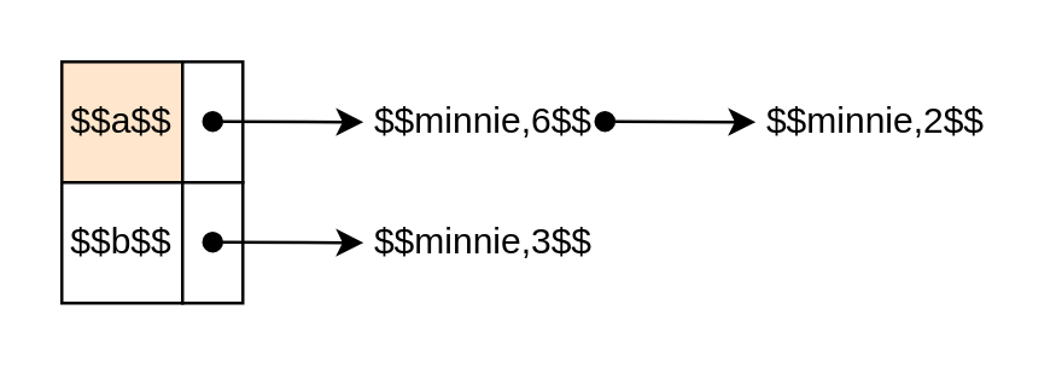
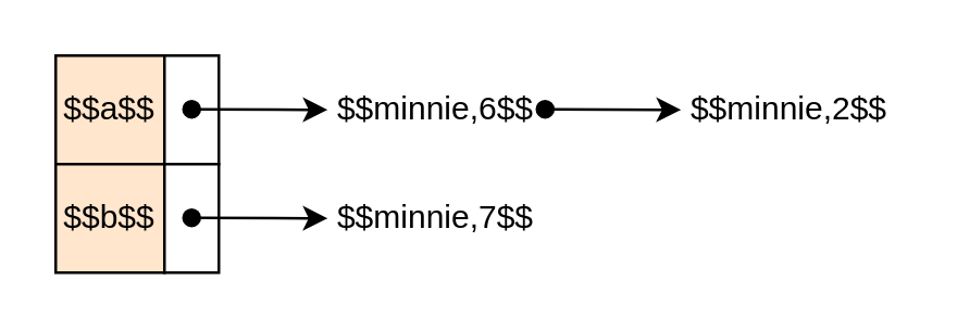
  <mxCell id="0" />
  <mxCell id="1" parent="0" />
  <mxCell id="2" value="$$a$$" style="rounded=0;whiteSpace=wrap;html=1;fillColor=#ffe6cc;" vertex="1" parent="1"><mxGeometry x="20" y="20" width="40" height="40" as="geometry" /></mxCell>
- <mxCell id="3" value="$$b$$" style="rounded=0;whiteSpace=wrap;html=1;fillColor=#FFFFFF;" vertex="1" parent="1"><mxGeometry x="20" y="60" width="40" height="40" as="geometry" /></mxCell>
+ <mxCell id="3" value="$$b$$" style="rounded=0;whiteSpace=wrap;html=1;fillColor=#ffe6cc;" vertex="1" parent="1"><mxGeometry x="20" y="60" width="40" height="40" as="geometry" /></mxCell>
  <mxCell id="4" value="" style="rounded=0;whiteSpace=wrap;html=1;fillColor=#FFFFFF;" vertex="1" parent="1"><mxGeometry x="60" y="20" width="20" height="40" as="geometry" /></mxCell>
  <mxCell id="5" value="" style="rounded=0;whiteSpace=wrap;html=1;fillColor=#FFFFFF;" vertex="1" parent="1"><mxGeometry x="60" y="60" width="20" height="40" as="geometry" /></mxCell>
  <mxCell id="6" value="" style="endArrow=classic;html=1;rounded=0;strokeWidth=1;startArrow=oval;startFill=1;" edge="1" parent="1"><mxGeometry width="50" height="50" relative="1" as="geometry"><mxPoint x="70" y="39.76" as="sourcePoint" /><mxPoint x="120" y="40" as="targetPoint" /></mxGeometry></mxCell>
  <mxCell id="7" value="" style="endArrow=classic;html=1;rounded=0;strokeWidth=1;startArrow=oval;startFill=1;" edge="1" parent="1"><mxGeometry width="50" height="50" relative="1" as="geometry"><mxPoint x="70" y="79.76" as="sourcePoint" /><mxPoint x="120" y="80" as="targetPoint" /></mxGeometry></mxCell>
  <mxCell id="8" value="$$minnie,6$$" style="text;html=1;strokeColor=none;fillColor=none;align=center;verticalAlign=middle;whiteSpace=wrap;rounded=0;" vertex="1" parent="1"><mxGeometry x="120" y="20" width="80" height="40" as="geometry" /></mxCell>
- <mxCell id="9" value="$$minnie,3$$" style="text;html=1;strokeColor=none;fillColor=none;align=center;verticalAlign=middle;whiteSpace=wrap;rounded=0;" vertex="1" parent="1"><mxGeometry x="120" y="60" width="80" height="40" as="geometry" /></mxCell>
+ <mxCell id="9" value="$$minnie,7$$" style="text;html=1;strokeColor=none;fillColor=none;align=center;verticalAlign=middle;whiteSpace=wrap;rounded=0;" vertex="1" parent="1"><mxGeometry x="120" y="60" width="80" height="40" as="geometry" /></mxCell>
  <mxCell id="10" value="" style="endArrow=classic;html=1;rounded=0;strokeWidth=1;startArrow=oval;startFill=1;" edge="1" parent="1"><mxGeometry width="50" height="50" relative="1" as="geometry"><mxPoint x="200" y="39.76" as="sourcePoint" /><mxPoint x="250" y="40" as="targetPoint" /></mxGeometry></mxCell>
  <mxCell id="11" value="$$minnie,2$$" style="text;html=1;strokeColor=none;fillColor=none;align=center;verticalAlign=middle;whiteSpace=wrap;rounded=0;" vertex="1" parent="1"><mxGeometry x="250" y="20" width="80" height="40" as="geometry" /></mxCell>
